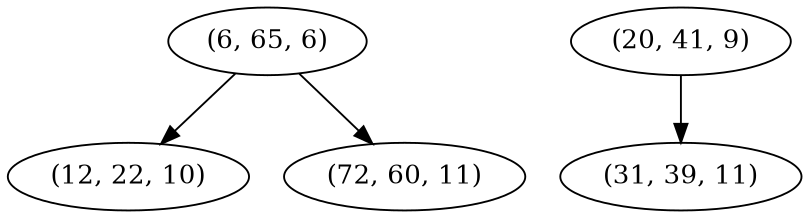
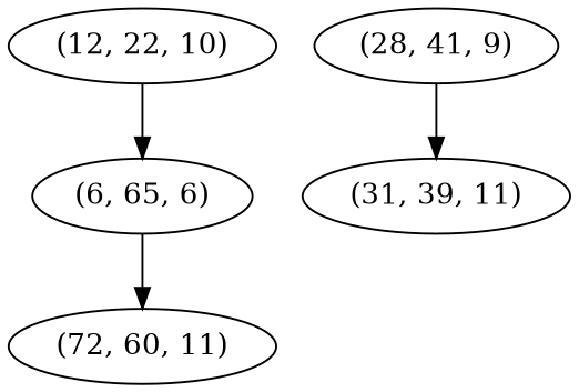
  digraph {
    "(6, 65, 6)"
    "(12, 22, 10)"
    n3 [label="(72, 60, 11)"]
-   "(28, 41, 9)" [label="(20, 41, 9)"]
+   "(28, 41, 9)"
    "(31, 39, 11)"
-   "(6, 65, 6)" -> "(12, 22, 10)"
+   "(12, 22, 10)" -> "(6, 65, 6)"
    "(6, 65, 6)" -> n3
    "(28, 41, 9)" -> "(31, 39, 11)"
  }
